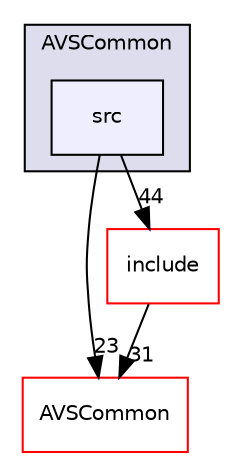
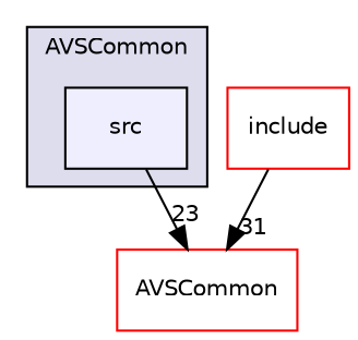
  digraph {
    compound=true
    node [fillcolor=white fontname=Helvetica fontsize=10 shape=box style=filled color=red]
    edge [labeldistance=1.5 labelfontname=Helvetica labelfontsize=10]
    n1 [fillcolor="#eeeeff" label=src pencolor=black color=""]
    n2 [label=AVSCommon]
    n3 [label=include]
    subgraph cluster_1 {
      bgcolor="#ddddee"
      fontname=Helvetica
      fontsize=10
      label=AVSCommon
      pencolor=black
      n1
    }
    n1 -> n2 [headlabel=23]
-   n1 -> n3 [headlabel=44]
    n3 -> n2 [headlabel=31]
  }
